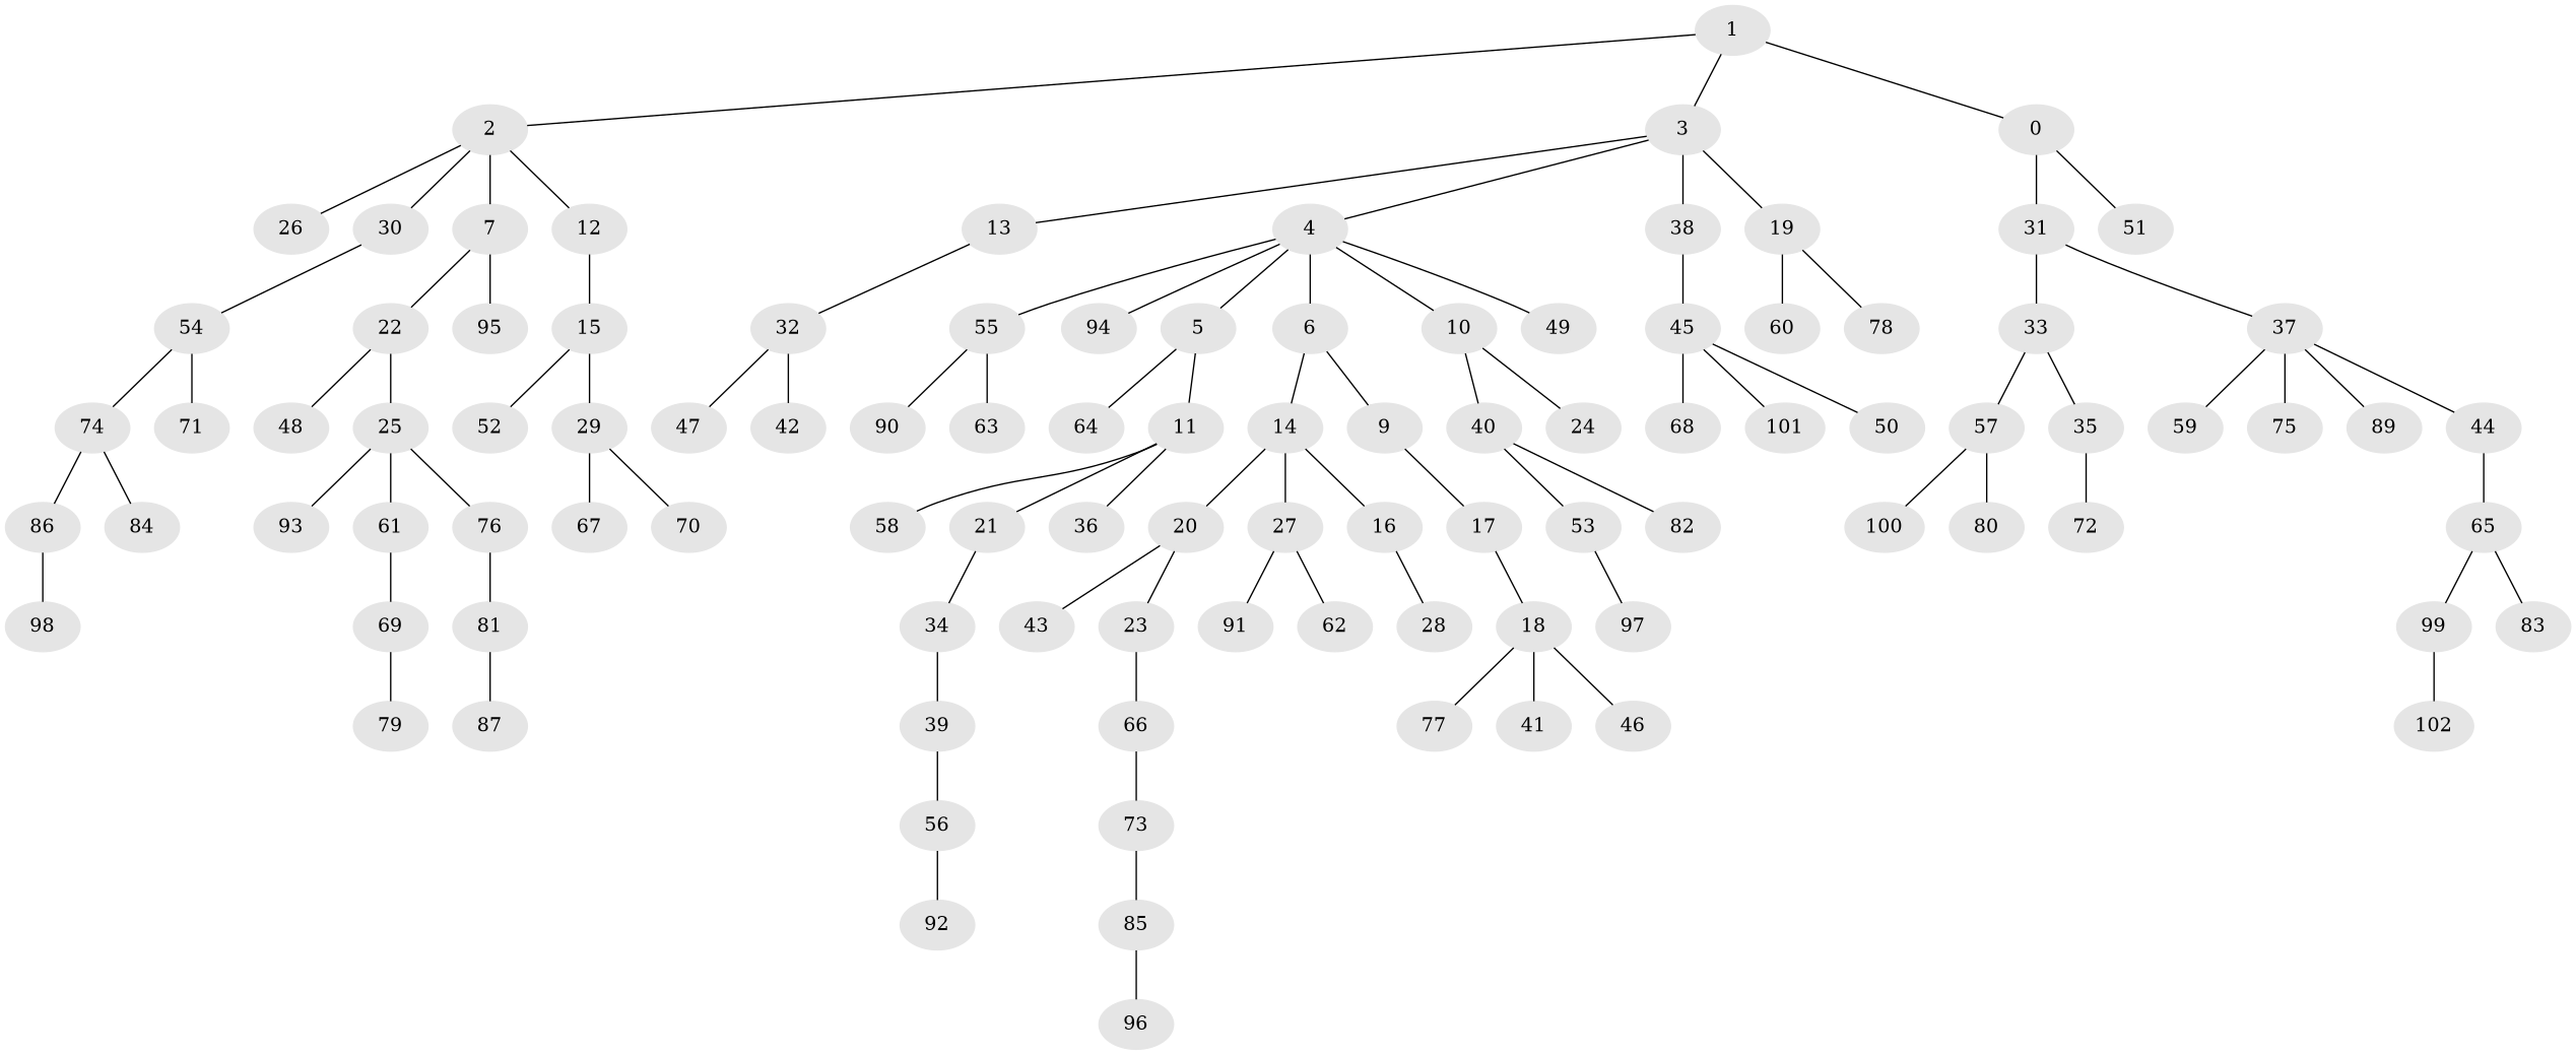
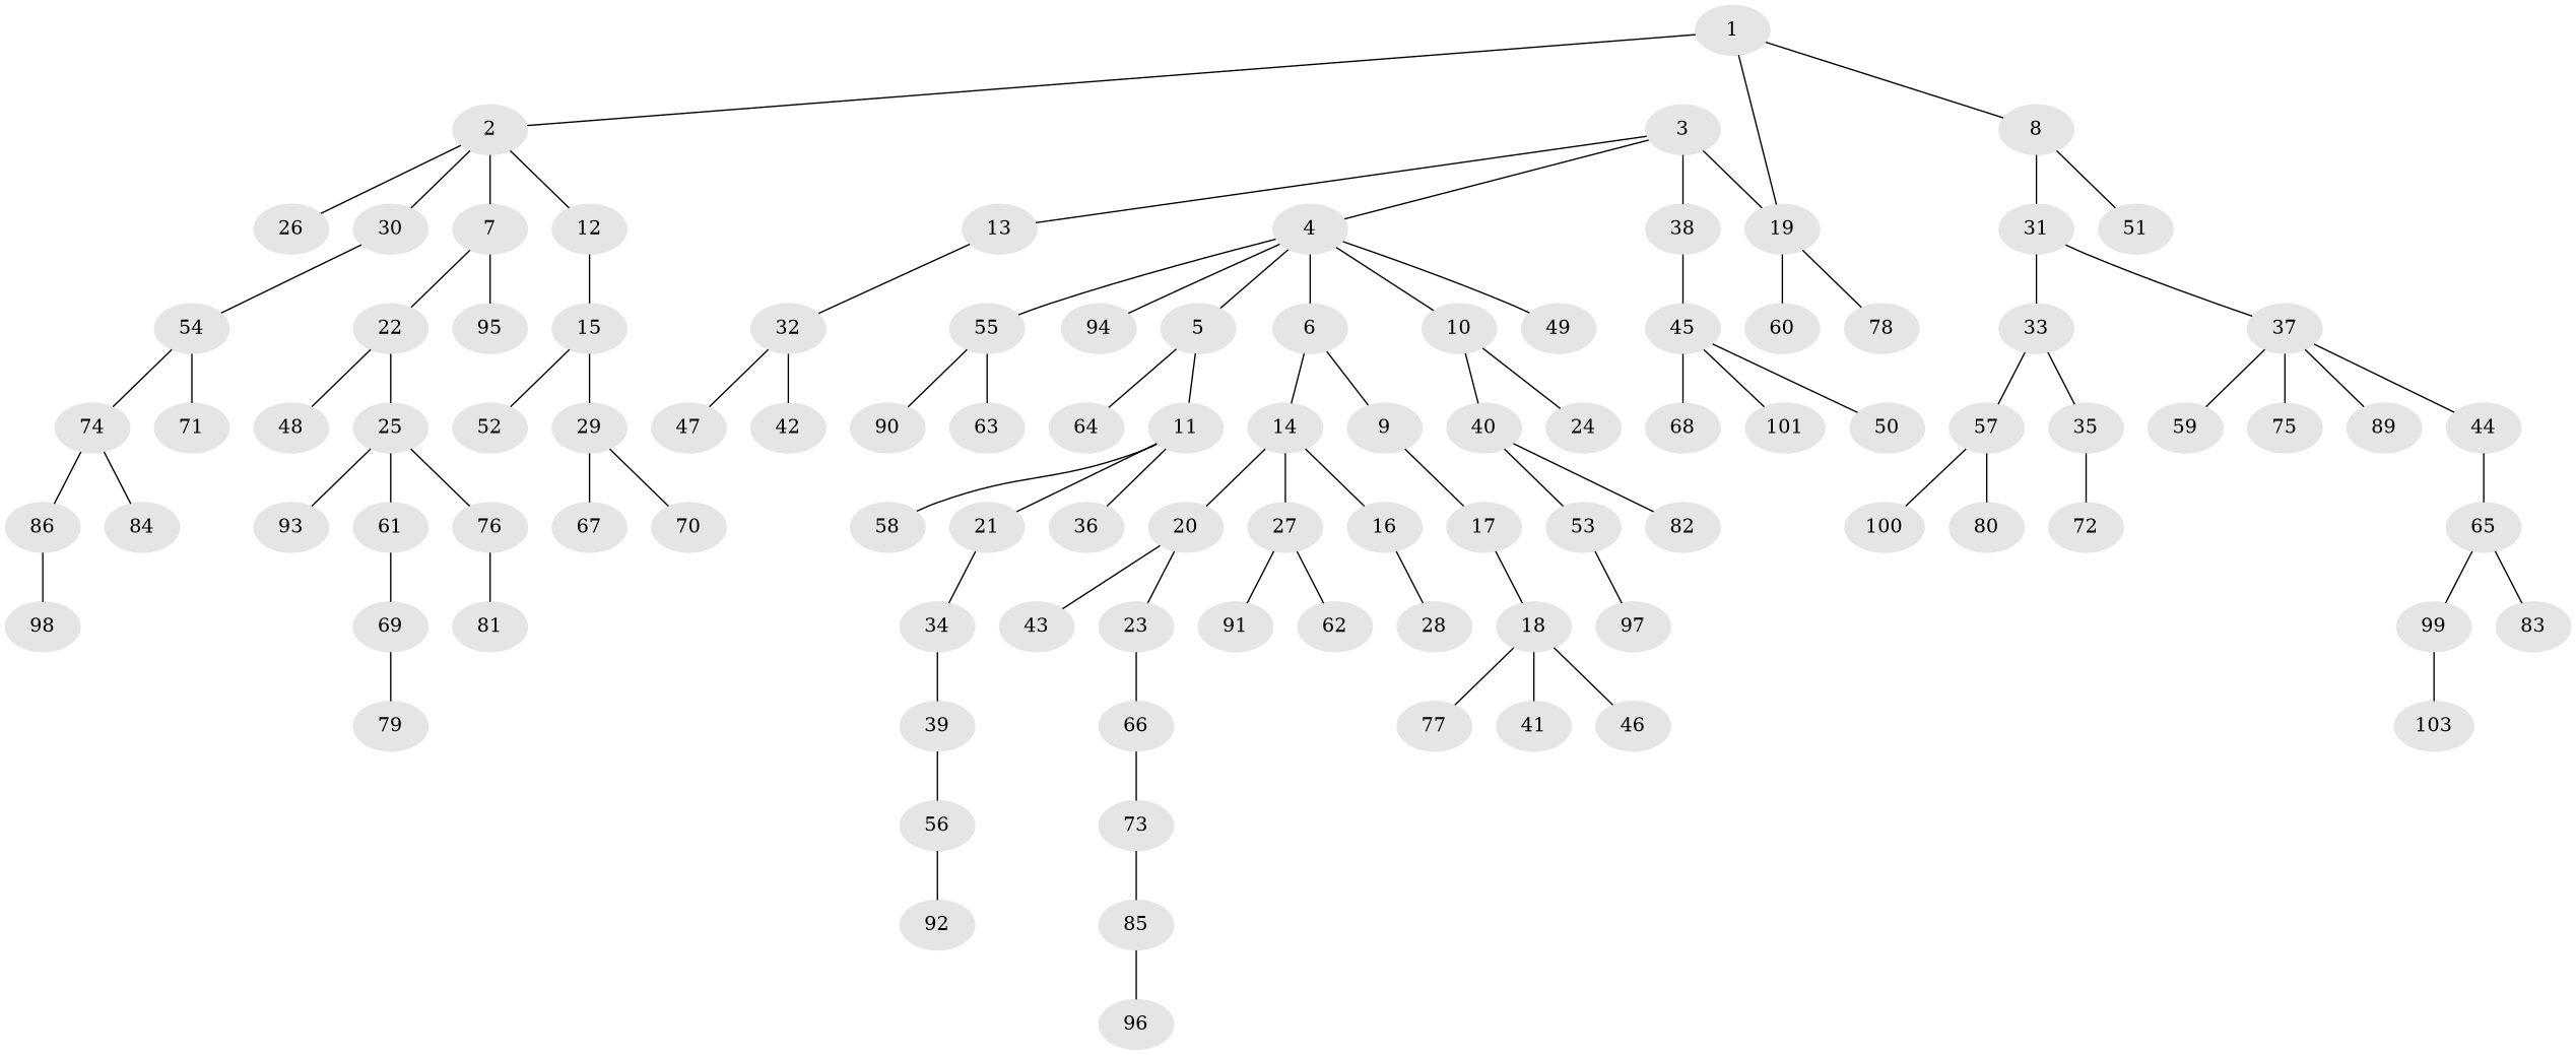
  graph {
    fontname="DejaVu Serif"
    node [color=gray90 fontname="DejaVu Serif" style=filled]
    edge [fontname="DejaVu Serif" weight=1.0]
    1
    2
    3
-   8 [label=0]
+   8
    7
    12
    26
    30
    4
    13
    19
    38
    31
    51
    22
    95
    15
    54
    5
    6
    10
    49
    55
    94
    32
    60
    78
    45
    11
    64
    9
    14
    24
    40
    63
    90
    21
    36
    58
    17
    16
    20
    27
    25
    48
    33
    37
    18
    53
    82
    34
    29
    52
    42
    47
    28
    23
    43
    62
    91
    67
    70
    41
    46
    77
    66
    39
    61
    76
    93
    73
    69
    81
    71
    74
    35
    57
    44
    59
    75
    89
    72
    80
    100
    56
    65
    50
    68
    101
    92
    97
    83
    99
    84
    86
    79
-   102
+   102 [label=103]
    85
    96
    98
-   87
    1 -- 2
-   1 -- 3
+   1 -- 19
    1 -- 8
    2 -- 7
    2 -- 12
    2 -- 26
    2 -- 30
    3 -- 4
    3 -- 13
    3 -- 19
    3 -- 38
    8 -- 31
    8 -- 51
    7 -- 22
    7 -- 95
    12 -- 15
    30 -- 54
    4 -- 5
    4 -- 6
    4 -- 10
    4 -- 49
    4 -- 55
    4 -- 94
    13 -- 32
    19 -- 60
    19 -- 78
    38 -- 45
    31 -- 33
    31 -- 37
    22 -- 25
    22 -- 48
    15 -- 29
    15 -- 52
    54 -- 71
    54 -- 74
    5 -- 11
    5 -- 64
    6 -- 9
    6 -- 14
    10 -- 24
    10 -- 40
    55 -- 63
    55 -- 90
    32 -- 42
    32 -- 47
    45 -- 50
    45 -- 68
    45 -- 101
    11 -- 21
    11 -- 36
    11 -- 58
    9 -- 17
    14 -- 16
    14 -- 20
    14 -- 27
    40 -- 53
    40 -- 82
    21 -- 34
    17 -- 18
    16 -- 28
    20 -- 23
    20 -- 43
    27 -- 62
    27 -- 91
    25 -- 61
    25 -- 76
    25 -- 93
    33 -- 35
    33 -- 57
    37 -- 44
    37 -- 59
    37 -- 75
    37 -- 89
    18 -- 41
    18 -- 46
    18 -- 77
    53 -- 97
    34 -- 39
    29 -- 67
    29 -- 70
    23 -- 66
    66 -- 73
    39 -- 56
    61 -- 69
    76 -- 81
    73 -- 85
    69 -- 79
-   81 -- 87
    74 -- 84
    74 -- 86
    35 -- 72
    57 -- 80
    57 -- 100
    44 -- 65
    56 -- 92
    65 -- 83
    65 -- 99
    99 -- 102
    86 -- 98
    85 -- 96
  }
